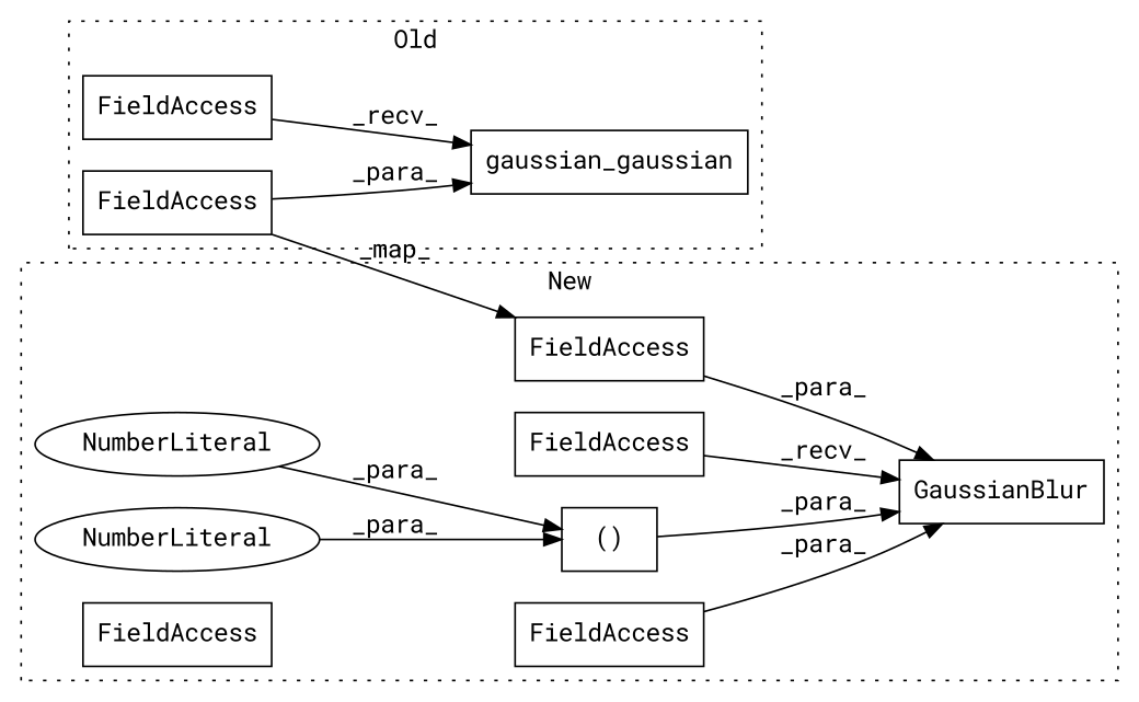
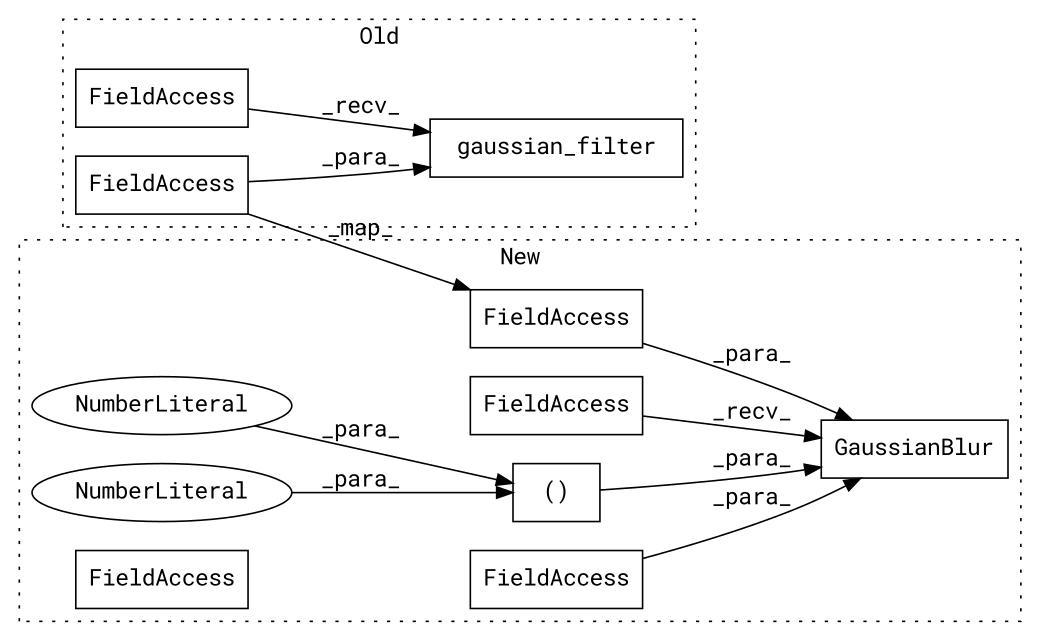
  digraph {
    rankdir=LR
    fontname="Roboto Mono"
    node [a=22 l=4 s=9002 shape=box fontname="Roboto Mono"]
    edge [fontname="Roboto Mono"]
-   n1 [a=32 l="16,1" label=gaussian_gaussian s="8062,8091"]
+   n1 [a=32 l="16,1" label=gaussian_filter s="8062,8091"]
    n2 [l=5 label=FieldAccess s=8048]
    n3 [label=FieldAccess s=8087]
    n4 [a=32 l="13,1" label=GaussianBlur s="8975,9042"]
    n5 [a=106 l=15 label="()"]
    n6 [a=34 l=1 label=NumberLiteral shape=ellipse]
    n7 [a=34 l=1 label=NumberLiteral s=9016 shape=ellipse]
    n8 [l=18 label=FieldAccess s=9024]
    n9 [l=3 label=FieldAccess s=8971]
    n10 [label=FieldAccess s=9019]
    n11 [l=18 label=FieldAccess s=9024]
    subgraph cluster_1 {
      label=Old
      style=dotted
      n1
      n2
      n3
    }
    subgraph cluster_2 {
      label=New
      style=dotted
      n4
      n5
      n6
      n7
      n8
      n9
      n10
      n11
    }
    n2 -> n1 [label=_recv_]
    n3 -> n1 [label=_para_]
    n3 -> n10 [label=_map_]
    n5 -> n4 [label=_para_]
    n6 -> n5 [label=_para_]
    n7 -> n5 [label=_para_]
    n9 -> n4 [label=_recv_]
    n10 -> n4 [label=_para_]
    n11 -> n4 [label=_para_]
  }
